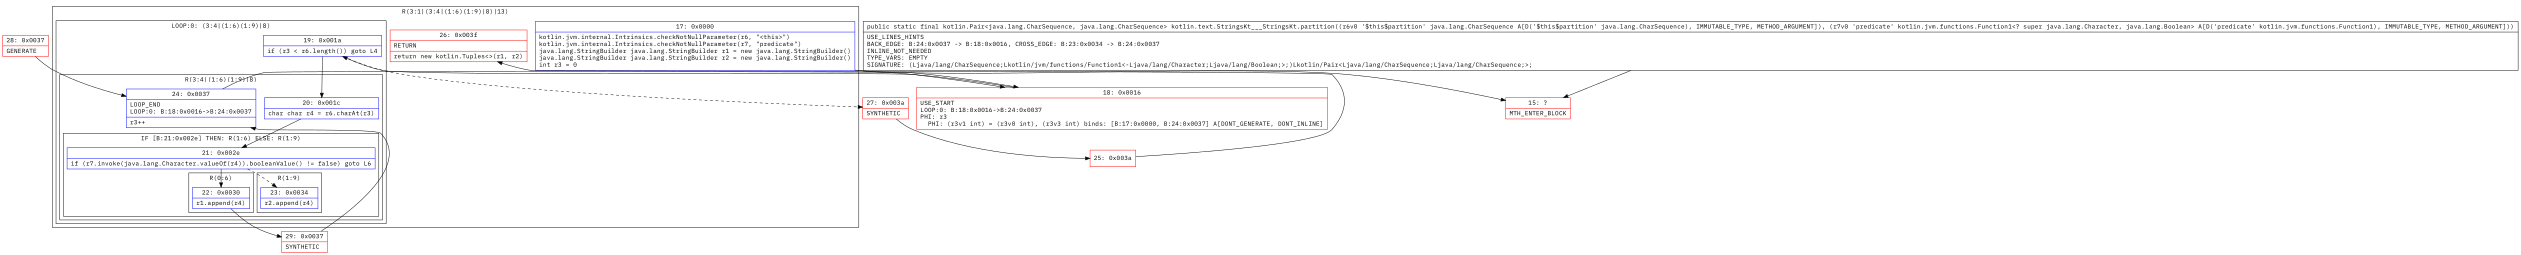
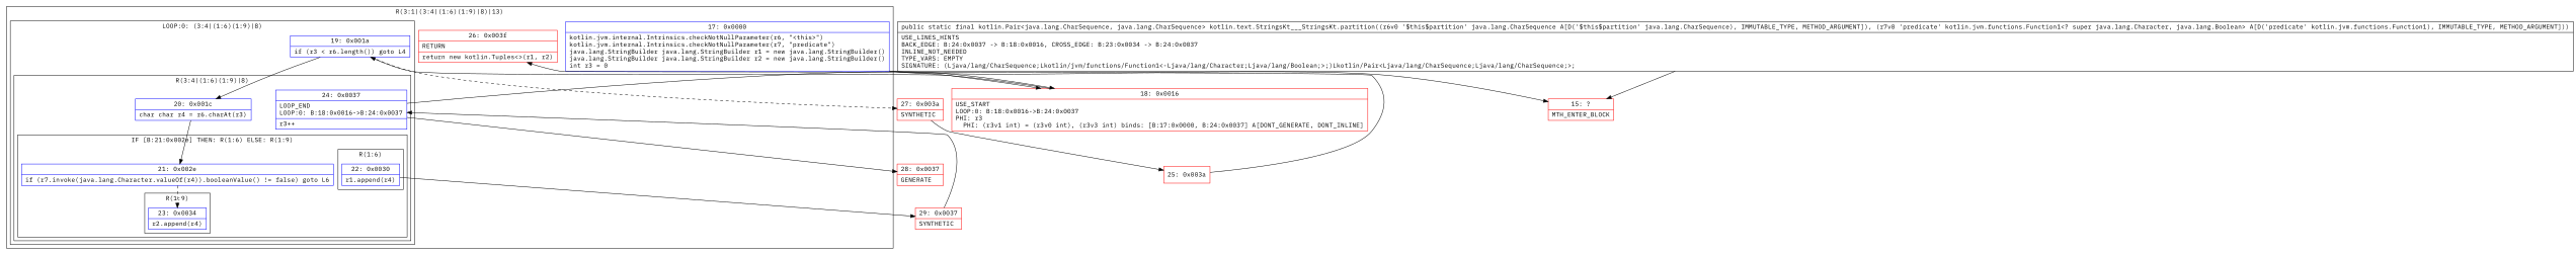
  digraph {
    fontname="IBM Plex Mono"
    node [color=blue fontname="IBM Plex Mono" shape=record]
    edge [fontname="IBM Plex Mono"]
    n1 [label="{22\:\ 0x0030|r1.append(r4)\l}"]
    n2 [label="{23\:\ 0x0034|r2.append(r4)\l}"]
    n3 [label="{21\:\ 0x002e|if (r7.invoke(java.lang.Character.valueOf(r4)).booleanValue() != false) goto L6\l}"]
    n4 [label="{20\:\ 0x001c|char char r4 = r6.charAt(r3)\l}"]
    n5 [label="{24\:\ 0x0037|LOOP_END\lLOOP:0: B:18:0x0016\-\>B:24:0x0037\l|r3++\l}"]
    n6 [label="{19\:\ 0x001a|if (r3 \< r6.length()) goto L4\l}"]
    n7 [label="{17\:\ 0x0000|kotlin.jvm.internal.Intrinsics.checkNotNullParameter(r6, \"\<this\>\")\lkotlin.jvm.internal.Intrinsics.checkNotNullParameter(r7, \"predicate\")\ljava.lang.StringBuilder java.lang.StringBuilder r1 = new java.lang.StringBuilder()\ljava.lang.StringBuilder java.lang.StringBuilder r2 = new java.lang.StringBuilder()\lint r3 = 0\l}"]
    n8 [color=red label="{26\:\ 0x003f|RETURN\l|return new kotlin.Tuples\<\>(r1, r2)\l}"]
    n9 [color=red label="{29\:\ 0x0037|SYNTHETIC\l}"]
    n10 [color=red label="{18\:\ 0x0016|USE_START\lLOOP:0: B:18:0x0016\-\>B:24:0x0037\lPHI: r3 \l  PHI: (r3v1 int) = (r3v0 int), (r3v3 int) binds: [B:17:0x0000, B:24:0x0037] A[DONT_GENERATE, DONT_INLINE]\l}"]
    n11 [color=red label="{27\:\ 0x003a|SYNTHETIC\l}"]
    n12 [color=red label="{15\:\ ?|MTH_ENTER_BLOCK\l}"]
    n13 [color=red label="{25\:\ 0x003a}"]
    n14 [color=red label="{28\:\ 0x0037|GENERATE\l}"]
    n15 [label="{public static final kotlin.Pair\<java.lang.CharSequence, java.lang.CharSequence\> kotlin.text.StringsKt___StringsKt.partition((r6v0 '$this$partition' java.lang.CharSequence A[D('$this$partition' java.lang.CharSequence), IMMUTABLE_TYPE, METHOD_ARGUMENT]), (r7v0 'predicate' kotlin.jvm.functions.Function1\<? super java.lang.Character, java.lang.Boolean\> A[D('predicate' kotlin.jvm.functions.Function1), IMMUTABLE_TYPE, METHOD_ARGUMENT]))  | USE_LINES_HINTS\lBACK_EDGE: B:24:0x0037 \-\> B:18:0x0016, CROSS_EDGE: B:23:0x0034 \-\> B:24:0x0037\lINLINE_NOT_NEEDED\lTYPE_VARS: EMPTY\lSIGNATURE: (Ljava\/lang\/CharSequence;Lkotlin\/jvm\/functions\/Function1\<\-Ljava\/lang\/Character;Ljava\/lang\/Boolean;\>;)Lkotlin\/Pair\<Ljava\/lang\/CharSequence;Ljava\/lang\/CharSequence;\>;\l}" color=""]
    subgraph cluster_1 {
      label="R(3:1|(3:4|(1:6)(1:9)|8)|13)"
      n7
      n8
      subgraph cluster_2 {
        label="LOOP:0: (3:4|(1:6)(1:9)|8)"
        n6
        subgraph cluster_3 {
          label="R(3:4|(1:6)(1:9)|8)"
          n4
          n5
          subgraph cluster_4 {
            label="IF [B:21:0x002e] THEN: R(1:6) ELSE: R(1:9)"
            n3
            subgraph cluster_5 {
-             label="R(0:6)"
+             label="R(1:6)"
              n1
            }
            subgraph cluster_6 {
              label="R(1:9)"
              n2
            }
          }
        }
      }
    }
    n1 -> n9
-   n3 -> n1
    n3 -> n2 [style=dashed]
    n4 -> n3
    n5 -> n10
    n6 -> n4
    n6 -> n11 [style=dashed]
    n7 -> n10
    n7 -> n12
    n9 -> n5
    n10 -> n6
    n11 -> n13
    n13 -> n8
-   n14 -> n5
+   n5 -> n14
    n15 -> n12
  }
